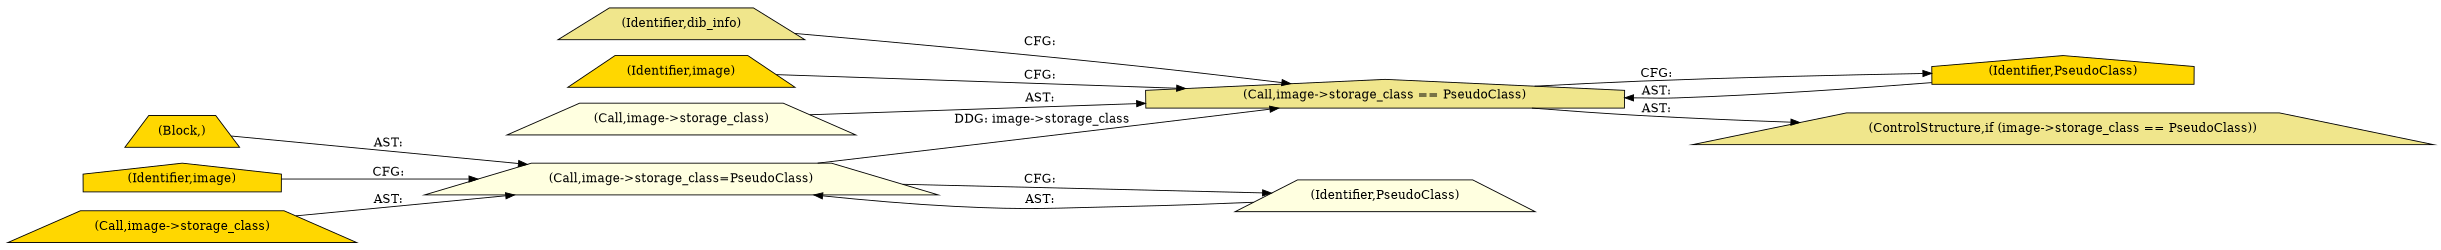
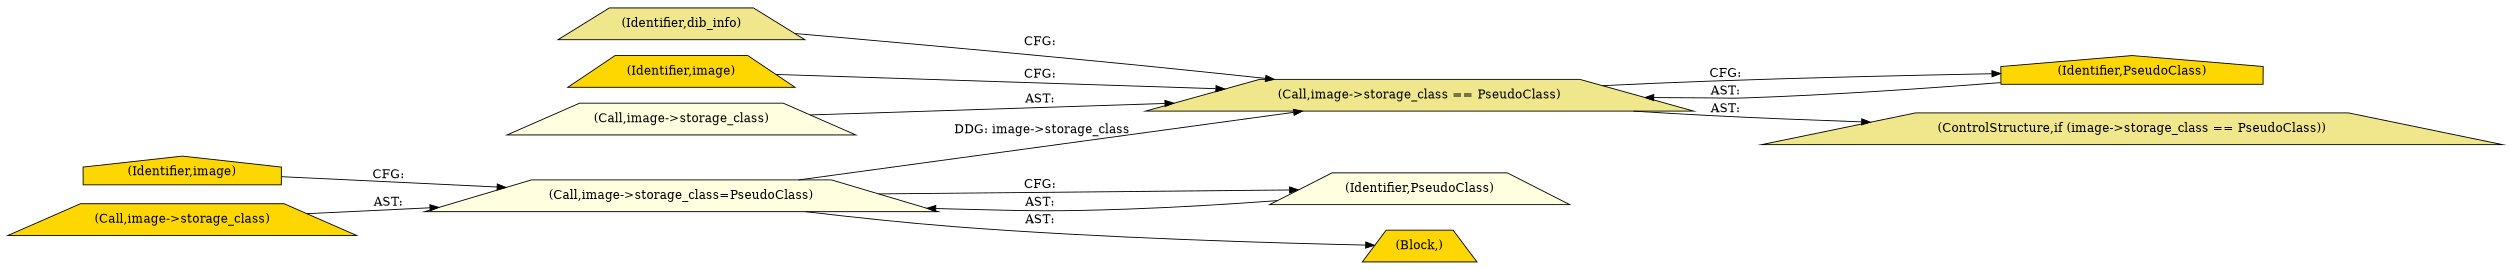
  digraph {
    rankdir=LR
    node [fillcolor=gold shape=trapezium style=filled]
    n1 [fillcolor=lightyellow label="(Call,image->storage_class=PseudoClass)"]
-   n2 [fillcolor=khaki label="(Call,image->storage_class == PseudoClass)" shape=house]
+   n2 [fillcolor=khaki label="(Call,image->storage_class == PseudoClass)"]
    n3 [fillcolor=lightyellow label="(Identifier,PseudoClass)"]
    n4 [label="(Block,)"]
    n5 [label="(Identifier,PseudoClass)" shape=house]
    n6 [fillcolor=khaki label="(ControlStructure,if (image->storage_class == PseudoClass))"]
    n7 [label="(Identifier,image)" shape=house]
    n8 [fillcolor=khaki label="(Identifier,dib_info)"]
    n9 [label="(Identifier,image)"]
    n10 [fillcolor=lightyellow label="(Call,image->storage_class)"]
    n11 [label="(Call,image->storage_class)"]
    n1 -> n2 [label="DDG: image->storage_class"]
    n1 -> n3 [label="CFG: "]
-   n4 -> n1 [label="AST: "]
+   n1 -> n4 [label="AST: "]
    n2 -> n5 [label="CFG: "]
    n2 -> n6 [label="AST: "]
    n3 -> n1 [label="AST: "]
    n5 -> n2 [label="AST: "]
    n7 -> n1 [label="CFG: "]
    n8 -> n2 [label="CFG: "]
    n9 -> n2 [label="CFG: "]
    n10 -> n2 [label="AST: "]
    n11 -> n1 [label="AST: "]
  }
